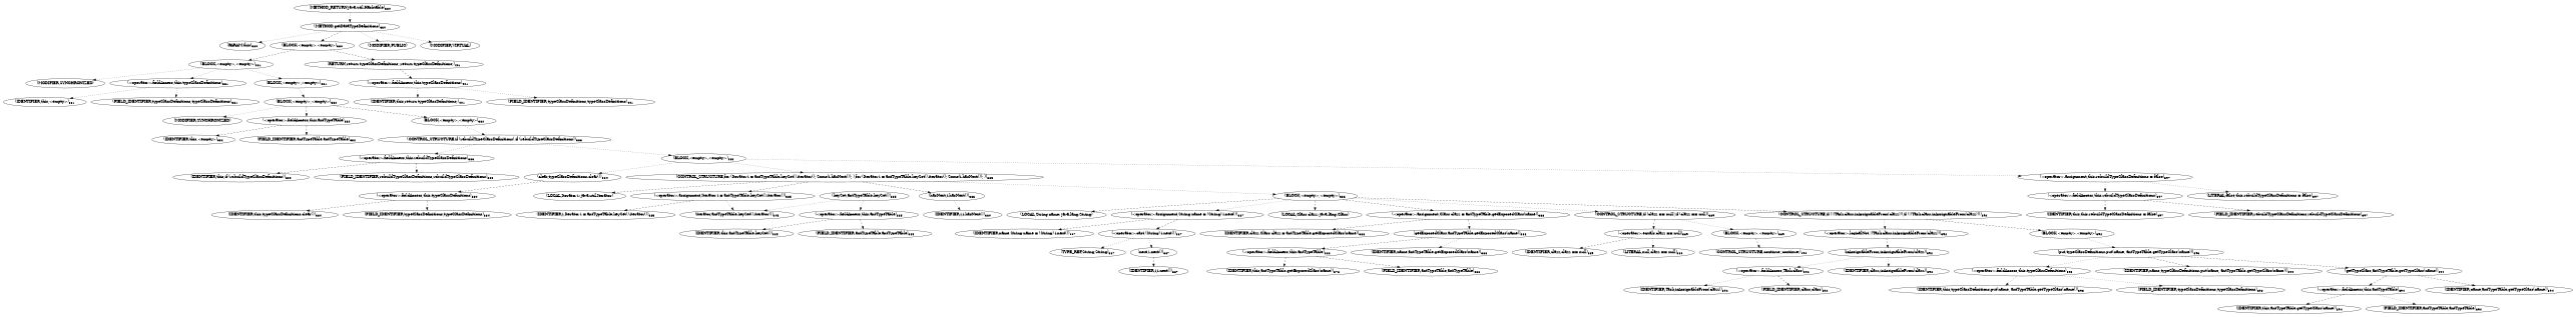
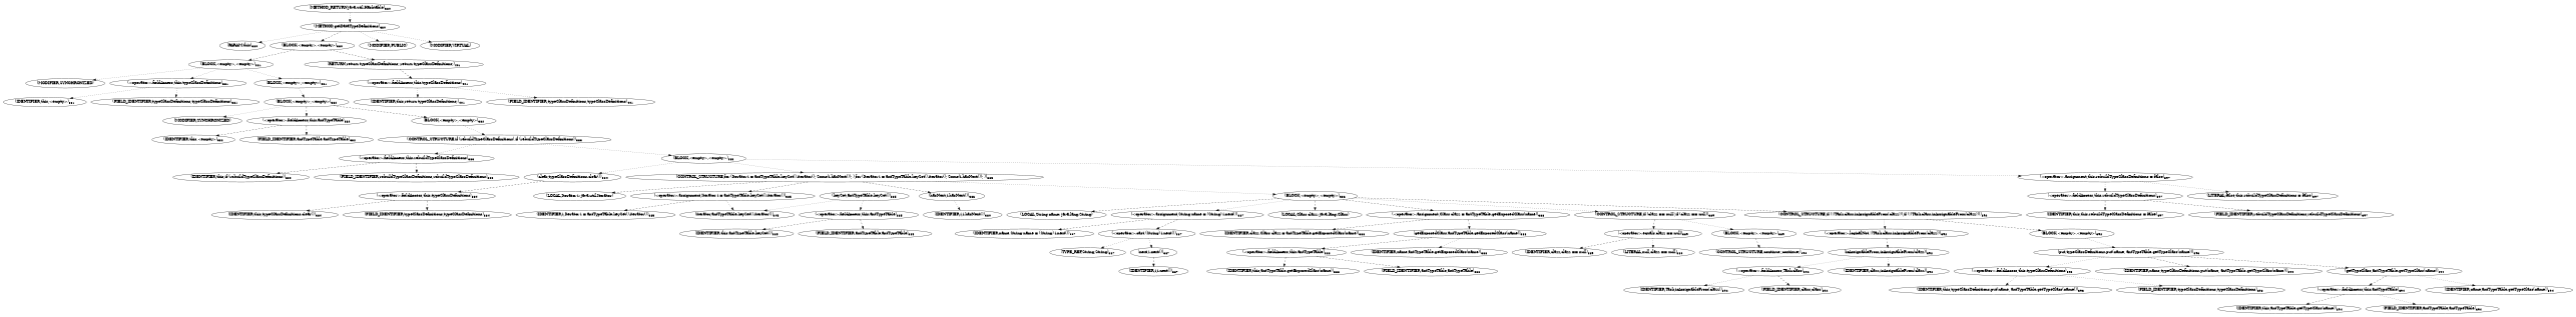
  digraph {
    edge [style=dashed]
    n1 [label=<(METHOD,getDataTypeDefinitions)<SUB>380</SUB>>]
    n2 [label=<(PARAM,this)<SUB>380</SUB>>]
    n3 [label=<(BLOCK,&lt;empty&gt;,&lt;empty&gt;)<SUB>380</SUB>>]
    n4 [label=<(MODIFIER,PUBLIC)>]
    n5 [label=<(MODIFIER,VIRTUAL)>]
    n6 [label=<(BLOCK,&lt;empty&gt;,&lt;empty&gt;)<SUB>381</SUB>>]
    n7 [label=<(RETURN,return typeClassDefinitions;,return typeClassDefinitions;)<SUB>401</SUB>>]
    n8 [label=<(METHOD_RETURN,java.util.Hashtable)<SUB>380</SUB>>]
    n9 [label=<(MODIFIER,SYNCHRONIZED)>]
    n10 [label=<(&lt;operator&gt;.fieldAccess,this.typeClassDefinitions)<SUB>381</SUB>>]
    n11 [label=<(BLOCK,&lt;empty&gt;,&lt;empty&gt;)<SUB>381</SUB>>]
    n12 [label=<(&lt;operator&gt;.fieldAccess,this.typeClassDefinitions)<SUB>401</SUB>>]
    n13 [label=<(IDENTIFIER,this,&lt;empty&gt;)<SUB>381</SUB>>]
    n14 [label=<(FIELD_IDENTIFIER,typeClassDefinitions,typeClassDefinitions)<SUB>381</SUB>>]
    n15 [label=<(BLOCK,&lt;empty&gt;,&lt;empty&gt;)<SUB>382</SUB>>]
    n16 [label=<(MODIFIER,SYNCHRONIZED)>]
    n17 [label=<(&lt;operator&gt;.fieldAccess,this.antTypeTable)<SUB>382</SUB>>]
    n18 [label=<(BLOCK,&lt;empty&gt;,&lt;empty&gt;)<SUB>382</SUB>>]
    n19 [label=<(IDENTIFIER,this,&lt;empty&gt;)<SUB>382</SUB>>]
    n20 [label=<(FIELD_IDENTIFIER,antTypeTable,antTypeTable)<SUB>382</SUB>>]
    n21 [label=<(CONTROL_STRUCTURE,if (rebuildTypeClassDefinitions),if (rebuildTypeClassDefinitions))<SUB>383</SUB>>]
    n22 [label=<(&lt;operator&gt;.fieldAccess,this.rebuildTypeClassDefinitions)<SUB>383</SUB>>]
    n23 [label=<(BLOCK,&lt;empty&gt;,&lt;empty&gt;)<SUB>383</SUB>>]
    n24 [label=<(IDENTIFIER,this,if (rebuildTypeClassDefinitions))<SUB>383</SUB>>]
    n25 [label=<(FIELD_IDENTIFIER,rebuildTypeClassDefinitions,rebuildTypeClassDefinitions)<SUB>383</SUB>>]
    n26 [label=<(clear,typeClassDefinitions.clear())<SUB>384</SUB>>]
    n27 [label=<(CONTROL_STRUCTURE,for (Iterator i = antTypeTable.keySet().iterator(); Some(i.hasNext()); ),for (Iterator i = antTypeTable.keySet().iterator(); Some(i.hasNext()); ))<SUB>385</SUB>>]
    n28 [label=<(&lt;operator&gt;.assignment,this.rebuildTypeClassDefinitions = false)<SUB>397</SUB>>]
    n29 [label=<(&lt;operator&gt;.fieldAccess,this.typeClassDefinitions)<SUB>384</SUB>>]
    n30 [label=<(LOCAL,Iterator i: java.util.Iterator)>]
    n31 [label=<(&lt;operator&gt;.assignment,Iterator i = antTypeTable.keySet().iterator())<SUB>385</SUB>>]
    n32 [label=<(hasNext,i.hasNext())<SUB>386</SUB>>]
    n33 [label=<(BLOCK,&lt;empty&gt;,&lt;empty&gt;)<SUB>386</SUB>>]
    n34 [label=<(&lt;operator&gt;.fieldAccess,this.rebuildTypeClassDefinitions)<SUB>397</SUB>>]
    n35 [label=<(LITERAL,false,this.rebuildTypeClassDefinitions = false)<SUB>397</SUB>>]
    n36 [label=<(IDENTIFIER,this,typeClassDefinitions.clear())<SUB>384</SUB>>]
    n37 [label=<(FIELD_IDENTIFIER,typeClassDefinitions,typeClassDefinitions)<SUB>384</SUB>>]
    n38 [label=<(IDENTIFIER,i,Iterator i = antTypeTable.keySet().iterator())<SUB>385</SUB>>]
    n39 [label=<(iterator,antTypeTable.keySet().iterator())<SUB>345</SUB>>]
    n40 [label=<(IDENTIFIER,i,i.hasNext())<SUB>380</SUB>>]
    n41 [label=<(LOCAL,String name: java.lang.String)>]
    n42 [label=<(&lt;operator&gt;.assignment,String name = (String) i.next())<SUB>387</SUB>>]
    n43 [label=<(LOCAL,Class clazz: java.lang.Class)>]
    n44 [label=<(&lt;operator&gt;.assignment,Class clazz = antTypeTable.getExposedClass(name))<SUB>388</SUB>>]
    n45 [label=<(CONTROL_STRUCTURE,if (clazz == null),if (clazz == null))<SUB>389</SUB>>]
    n46 [label=<(CONTROL_STRUCTURE,if (!(Task.class.isAssignableFrom(clazz))),if (!(Task.class.isAssignableFrom(clazz))))<SUB>392</SUB>>]
    n47 [label=<(keySet,antTypeTable.keySet())<SUB>385</SUB>>]
    n48 [label=<(&lt;operator&gt;.fieldAccess,this.antTypeTable)<SUB>385</SUB>>]
    n49 [label=<(IDENTIFIER,this,antTypeTable.keySet())<SUB>385</SUB>>]
    n50 [label=<(FIELD_IDENTIFIER,antTypeTable,antTypeTable)<SUB>385</SUB>>]
    n51 [label=<(IDENTIFIER,name,String name = (String) i.next())<SUB>387</SUB>>]
    n52 [label=<(&lt;operator&gt;.cast,(String) i.next())<SUB>387</SUB>>]
    n53 [label=<(IDENTIFIER,clazz,Class clazz = antTypeTable.getExposedClass(name))<SUB>388</SUB>>]
    n54 [label=<(getExposedClass,antTypeTable.getExposedClass(name))<SUB>388</SUB>>]
    n55 [label=<(&lt;operator&gt;.equals,clazz == null)<SUB>389</SUB>>]
    n56 [label=<(BLOCK,&lt;empty&gt;,&lt;empty&gt;)<SUB>389</SUB>>]
    n57 [label=<(&lt;operator&gt;.logicalNot,!(Task.class.isAssignableFrom(clazz)))<SUB>392</SUB>>]
    n58 [label=<(BLOCK,&lt;empty&gt;,&lt;empty&gt;)<SUB>392</SUB>>]
    n59 [label=<(TYPE_REF,String,String)<SUB>387</SUB>>]
    n60 [label=<(next,i.next())<SUB>387</SUB>>]
    n61 [label=<(IDENTIFIER,i,i.next())<SUB>387</SUB>>]
    n62 [label=<(&lt;operator&gt;.fieldAccess,this.antTypeTable)<SUB>388</SUB>>]
    n63 [label=<(IDENTIFIER,name,antTypeTable.getExposedClass(name))<SUB>388</SUB>>]
-   n64 [label=<(IDENTIFIER,this,antTypeTable.getExposedClass(name))<SUB>378</SUB>>]
+   n64 [label=<(IDENTIFIER,this,antTypeTable.getExposedClass(name))<SUB>388</SUB>>]
    n65 [label=<(FIELD_IDENTIFIER,antTypeTable,antTypeTable)<SUB>388</SUB>>]
    n66 [label=<(IDENTIFIER,clazz,clazz == null)<SUB>389</SUB>>]
    n67 [label=<(LITERAL,null,clazz == null)<SUB>380</SUB>>]
    n68 [label=<(CONTROL_STRUCTURE,continue;,continue;)<SUB>390</SUB>>]
    n69 [label=<(isAssignableFrom,isAssignableFrom(clazz))<SUB>392</SUB>>]
    n70 [label=<(put,typeClassDefinitions.put(name, antTypeTable.getTypeClass(name)))<SUB>393</SUB>>]
    n71 [label=<(&lt;operator&gt;.fieldAccess,Task.class)<SUB>392</SUB>>]
    n72 [label=<(IDENTIFIER,clazz,isAssignableFrom(clazz))<SUB>392</SUB>>]
    n73 [label=<(IDENTIFIER,Task,isAssignableFrom(clazz))<SUB>392</SUB>>]
    n74 [label=<(FIELD_IDENTIFIER,class,class)<SUB>392</SUB>>]
    n75 [label=<(&lt;operator&gt;.fieldAccess,this.typeClassDefinitions)<SUB>393</SUB>>]
    n76 [label=<(IDENTIFIER,name,typeClassDefinitions.put(name, antTypeTable.getTypeClass(name)))<SUB>394</SUB>>]
    n77 [label=<(getTypeClass,antTypeTable.getTypeClass(name))<SUB>394</SUB>>]
    n78 [label=<(IDENTIFIER,this,typeClassDefinitions.put(name, antTypeTable.getTypeClass(name)))<SUB>393</SUB>>]
    n79 [label=<(FIELD_IDENTIFIER,typeClassDefinitions,typeClassDefinitions)<SUB>393</SUB>>]
    n80 [label=<(&lt;operator&gt;.fieldAccess,this.antTypeTable)<SUB>394</SUB>>]
    n81 [label=<(IDENTIFIER,name,antTypeTable.getTypeClass(name))<SUB>394</SUB>>]
    n82 [label=<(IDENTIFIER,this,antTypeTable.getTypeClass(name))<SUB>394</SUB>>]
    n83 [label=<(FIELD_IDENTIFIER,antTypeTable,antTypeTable)<SUB>394</SUB>>]
    n84 [label=<(IDENTIFIER,this,this.rebuildTypeClassDefinitions = false)<SUB>397</SUB>>]
    n85 [label=<(FIELD_IDENTIFIER,rebuildTypeClassDefinitions,rebuildTypeClassDefinitions)<SUB>397</SUB>>]
    n86 [label=<(IDENTIFIER,this,return typeClassDefinitions;)<SUB>401</SUB>>]
    n87 [label=<(FIELD_IDENTIFIER,typeClassDefinitions,typeClassDefinitions)<SUB>401</SUB>>]
    n1 -> n2 [style=dotted]
    n1 -> n3
    n1 -> n4 [style=dotted]
    n1 -> n5 [style=dotted]
    n3 -> n6
    n3 -> n7
    n6 -> n9 [style=dotted]
    n6 -> n10 [style=dotted]
    n6 -> n11 [style=dotted]
    n7 -> n12
    n8 -> n1 [style=dotted]
    n10 -> n13 [style=dotted]
    n10 -> n14 [style=dotted]
    n11 -> n15 [style=dotted]
    n12 -> n86 [style=dotted]
    n12 -> n87 [style=dotted]
    n15 -> n16 [style=dotted]
    n15 -> n17
    n15 -> n18
    n17 -> n19
    n17 -> n20
    n18 -> n21 [style=dotted]
    n21 -> n22 [style=dotted]
    n21 -> n23 [style=dotted]
    n22 -> n24
    n22 -> n25
    n23 -> n26 [style=dotted]
    n23 -> n27 [style=dotted]
    n23 -> n28 [style=dotted]
    n26 -> n29
    n27 -> n30
    n27 -> n31
    n27 -> n32
    n27 -> n33 [style=dotted]
    n28 -> n34 [style=dotted]
    n28 -> n35 [style=dotted]
    n29 -> n36
    n29 -> n37
    n31 -> n38
    n31 -> n39 [style=dotted]
    n32 -> n40 [style=dotted]
    n33 -> n41
    n33 -> n42 [style=dotted]
    n33 -> n43
    n33 -> n44
    n33 -> n45 [style=dotted]
    n33 -> n46
    n34 -> n84
    n34 -> n85
    n42 -> n51
    n42 -> n52
    n44 -> n53
    n44 -> n54
    n45 -> n55
    n45 -> n56 [style=dotted]
    n46 -> n57 [style=dotted]
    n46 -> n58
    n47 -> n39 [style=dotted]
    n47 -> n48 [style=dotted]
    n48 -> n49
    n48 -> n50
    n52 -> n59 [style=dotted]
    n52 -> n60 [style=dotted]
    n54 -> n62
    n54 -> n63 [style=dotted]
    n55 -> n66
    n55 -> n67 [style=dotted]
    n56 -> n68
    n57 -> n69
    n58 -> n70 [style=dotted]
    n60 -> n61
    n62 -> n64
    n62 -> n65
    n69 -> n71 [style=dotted]
    n69 -> n72 [style=dotted]
    n70 -> n75 [style=dotted]
    n70 -> n76
    n70 -> n77
    n71 -> n73 [style=dotted]
    n71 -> n74
    n75 -> n78 [style=dotted]
    n75 -> n79 [style=dotted]
    n77 -> n80
-   n77 -> n81
+   n77 -> n81 [style=dotted]
    n80 -> n82
    n80 -> n83 [style=dotted]
  }
